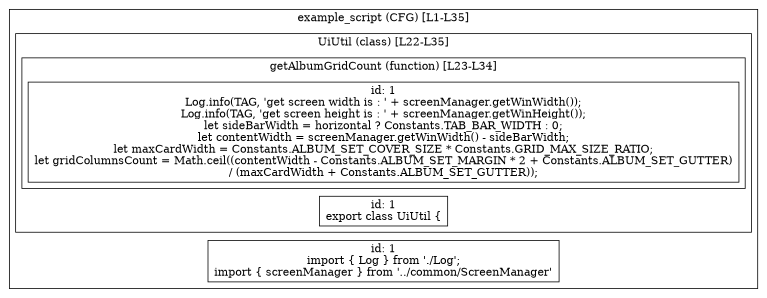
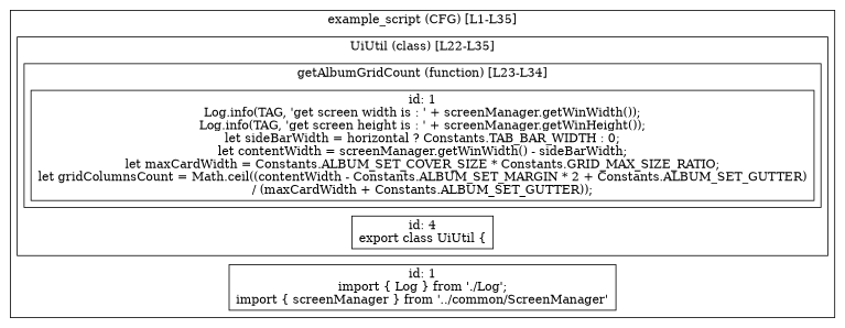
  digraph {
    rankdir=LR
    node [shape=box]
    n1 [label="id: 1\nLog.info(TAG, 'get screen width is : ' + screenManager.getWinWidth());\nLog.info(TAG, 'get screen height is : ' + screenManager.getWinHeight());\nlet sideBarWidth = horizontal ? Constants.TAB_BAR_WIDTH : 0;\nlet contentWidth = screenManager.getWinWidth() - sideBarWidth;\nlet maxCardWidth = Constants.ALBUM_SET_COVER_SIZE * Constants.GRID_MAX_SIZE_RATIO;\nlet gridColumnsCount = Math.ceil((contentWidth - Constants.ALBUM_SET_MARGIN * 2 + Constants.ALBUM_SET_GUTTER)\n/ (maxCardWidth + Constants.ALBUM_SET_GUTTER));"]
-   n2 [label="id: 1\nexport class UiUtil {"]
+   n2 [label="id: 4\nexport class UiUtil {"]
    n3 [label="id: 1\nimport { Log } from './Log';\nimport { screenManager } from '../common/ScreenManager'"]
    subgraph cluster_1 {
      label="example_script (CFG) [L1-L35]"
      n3
      subgraph cluster_2 {
        label="UiUtil (class) [L22-L35]"
        n2
        subgraph cluster_3 {
          label="getAlbumGridCount (function) [L23-L34]"
          n1
        }
      }
    }
  }
